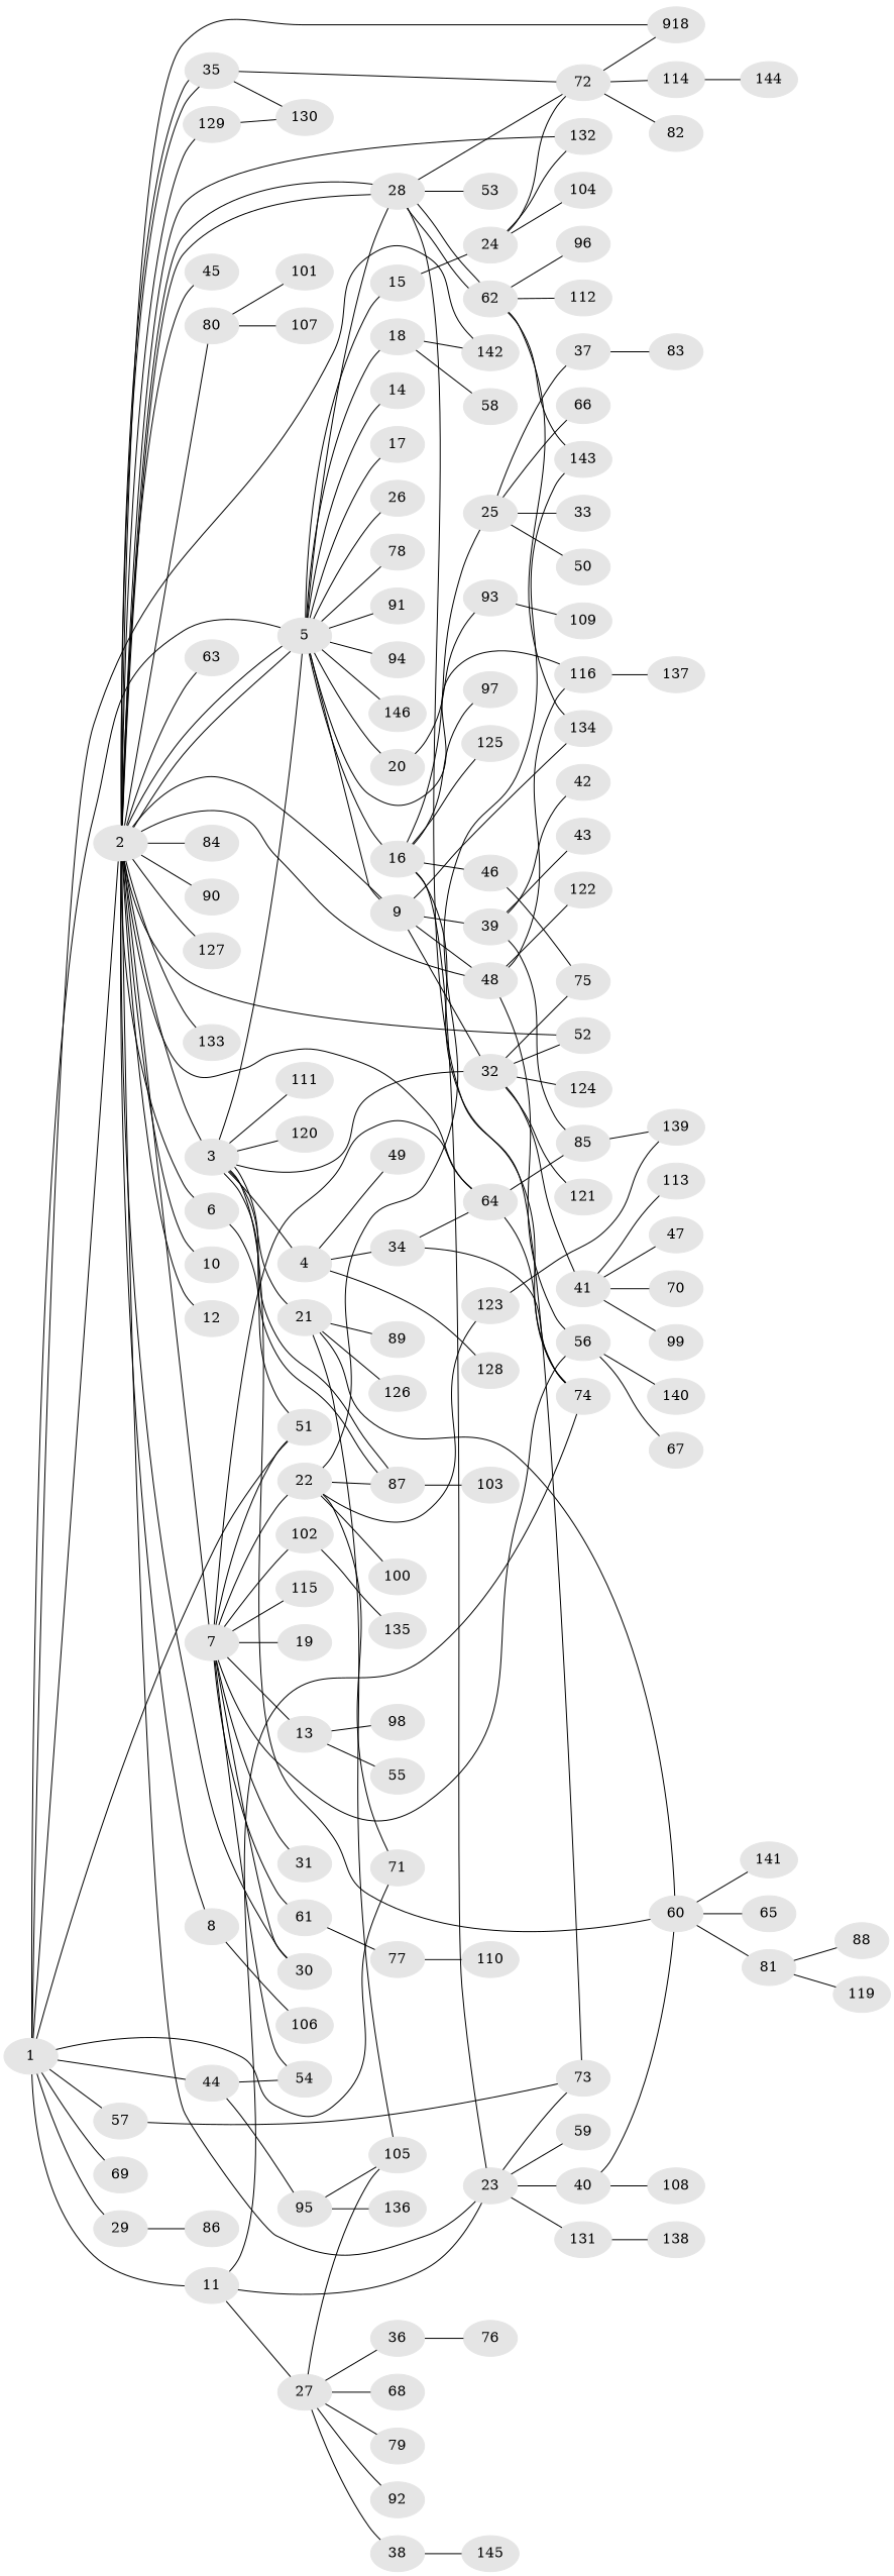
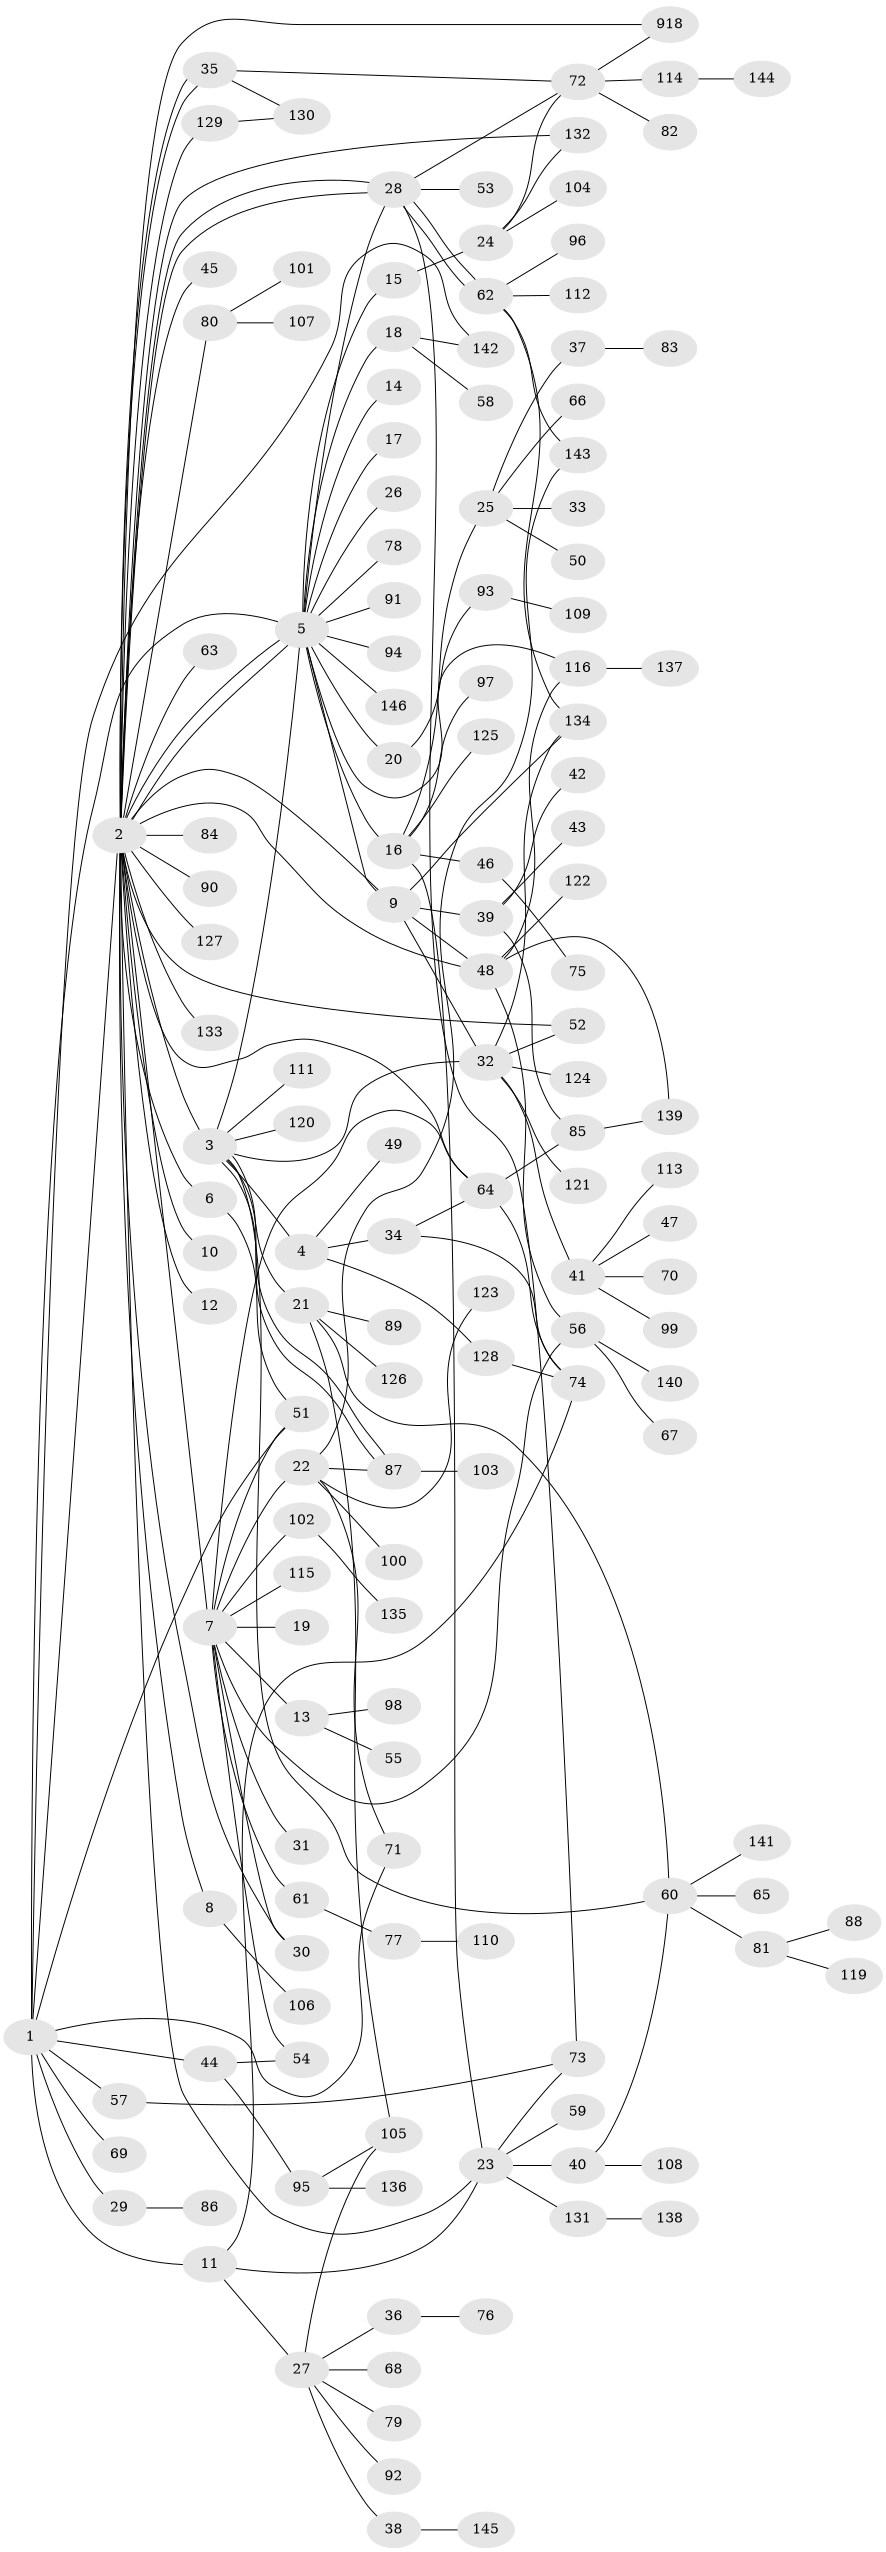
  graph {
    rankdir=LR
    node [color=gray90 style=filled]
    1
    2
    5
    11
    29
    44
    51
    57
    69
    71
    142
    3
    6
    7
    8
    9
    10
    12
    23
    28
    30
    35
    45
    48
    52
    63
    64
    80
    84
    90
    n31 [label=918]
    127
    129
    132
    133
    14
    15
    16
    17
    18
    20
    26
    78
    91
    94
    116
    146
    27
    74
    86
    54
    95
    73
    4
    21
    32
    60
    87
    111
    120
    13
    19
    22
    31
    56
    61
    102
    115
    106
    39
    134
    40
    59
    131
    72
    53
    62
    130
    122
    139
    85
    101
    107
    34
    49
    128
    89
    105
    126
    41
    121
    124
    65
    81
    141
    103
    24
    25
    46
    97
    125
    58
    93
    137
    55
    98
    100
    123
    143
    67
    140
    77
    135
    42
    43
    36
    38
    68
    79
    92
    104
    33
    37
    50
    66
    75
    109
    108
    138
    82
    114
    83
    76
    145
    96
    112
    47
    70
    99
    113
    136
    88
    119
    110
    144
    1 -- 2
    1 -- 5
    1 -- 11
    1 -- 29
    1 -- 44
    1 -- 51
    1 -- 57
    1 -- 69
    1 -- 71
    1 -- 142
    2 -- 5
    2 -- 5
    2 -- 3
    2 -- 6
    2 -- 7
    2 -- 8
    2 -- 9
    2 -- 10
    2 -- 12
    2 -- 23
    2 -- 28
    2 -- 28
    2 -- 30
    2 -- 35
    2 -- 35
    2 -- 45
    2 -- 48
    2 -- 52
    2 -- 63
    2 -- 64
    2 -- 80
    2 -- 84
    2 -- 90
    2 -- n31
    2 -- 127
    2 -- 129
    2 -- 132
    2 -- 133
    5 -- 9
    5 -- 28
    5 -- 14
    5 -- 15
    5 -- 16
    5 -- 17
    5 -- 18
    5 -- 20
    5 -- 26
    5 -- 78
    5 -- 91
    5 -- 94
    5 -- 116
    5 -- 146
    11 -- 23
    11 -- 27
    11 -- 74
    29 -- 86
    44 -- 54
    44 -- 95
    57 -- 73
    3 -- 5
    3 -- 4
    3 -- 21
    3 -- 32
    3 -- 60
    3 -- 87
    3 -- 87
    3 -- 111
    3 -- 120
    6 -- 51
    7 -- 51
    7 -- 30
    7 -- 64
    7 -- 54
    7 -- 13
    7 -- 19
    7 -- 22
    7 -- 31
    7 -- 56
    7 -- 61
    7 -- 102
    7 -- 115
    8 -- 106
    9 -- 48
    9 -- 32
    9 -- 39
    9 -- 134
    23 -- 73
    23 -- 40
    23 -- 59
    23 -- 131
    28 -- 73
    28 -- 72
    28 -- 53
    28 -- 62
    28 -- 62
    35 -- 72
    35 -- 130
    48 -- 116
    48 -- 56
    48 -- 122
-   123 -- 139
+   48 -- 139
    64 -- 74
    64 -- 85
    80 -- 101
    80 -- 107
    129 -- 130
    15 -- 24
    16 -- 23
-   16 -- 74
+   128 -- 74
    16 -- 25
    16 -- 46
    16 -- 97
    16 -- 125
    18 -- 142
    18 -- 58
    20 -- 93
    116 -- 137
    27 -- 105
    27 -- 36
    27 -- 38
    27 -- 68
    27 -- 79
    27 -- 92
    95 -- 105
    95 -- 136
    4 -- 34
    4 -- 49
    4 -- 128
    21 -- 60
    21 -- 89
    21 -- 105
    21 -- 126
    32 -- 52
-   32 -- 75
+   32 -- 134
    32 -- 41
    32 -- 121
    32 -- 124
    60 -- 65
    60 -- 81
    60 -- 141
    87 -- 103
    13 -- 55
    13 -- 98
    22 -- 71
    22 -- 87
    22 -- 100
    22 -- 123
    22 -- 143
    56 -- 67
    56 -- 140
    61 -- 77
    102 -- 135
    39 -- 85
    39 -- 42
    39 -- 43
    40 -- 60
    40 -- 108
    131 -- 138
    72 -- n31
    72 -- 82
    72 -- 114
    62 -- 134
    62 -- 143
    62 -- 96
    62 -- 112
    85 -- 139
    34 -- 64
    34 -- 74
    41 -- 47
    41 -- 70
    41 -- 99
    41 -- 113
    81 -- 88
    81 -- 119
    24 -- 132
    24 -- 72
    24 -- 104
    25 -- 33
    25 -- 37
    25 -- 50
    25 -- 66
    46 -- 75
    93 -- 109
    77 -- 110
    36 -- 76
    38 -- 145
    37 -- 83
    114 -- 144
  }
